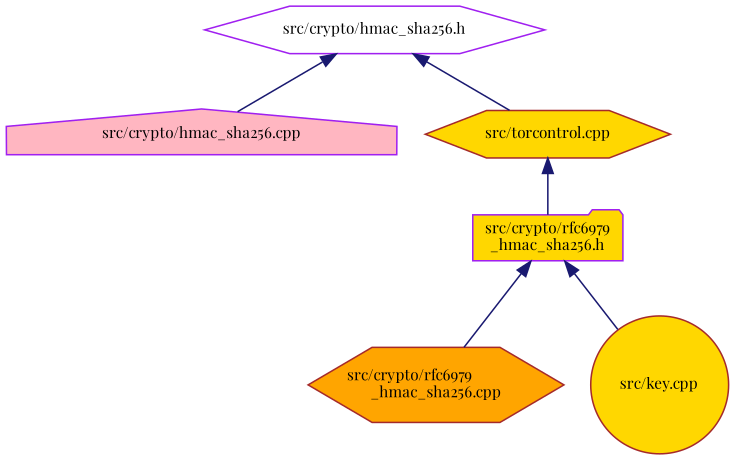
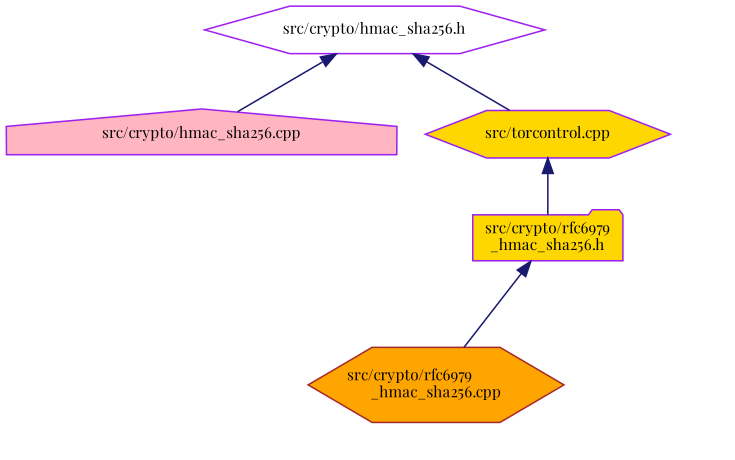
  digraph {
    fontname="Playfair Display"
    node [color=purple fillcolor=gold fontname="Playfair Display" fontsize=10 shape=hexagon style=filled]
    edge [color=midnightblue dir=back fontname="Playfair Display" fontsize=10 labelfontname=Helvetica labelfontsize=10 style=solid]
    n1 [fillcolor=white fontcolor=black height=0.2 label="src/crypto/hmac_sha256.h" width=0.4]
    n2 [fillcolor=lightpink height=0.2 label="src/crypto/hmac_sha256.cpp" shape=house width=0.4]
-   n3 [color=brown height=0.2 label="src/torcontrol.cpp" width=0.4]
+   n3 [height=0.2 label="src/torcontrol.cpp" width=0.4]
    n4 [height=0.2 label="src/crypto/rfc6979\l_hmac_sha256.h" shape=folder width=0.4]
    n5 [color=brown fillcolor=orange height=0.2 label="src/crypto/rfc6979\l_hmac_sha256.cpp" width=0.4]
-   n6 [color=brown height=0.2 label="src/key.cpp" shape=circle width=0.4]
    n1 -> n2
    n1 -> n3
    n3 -> n4
    n4 -> n5
-   n4 -> n6
  }
